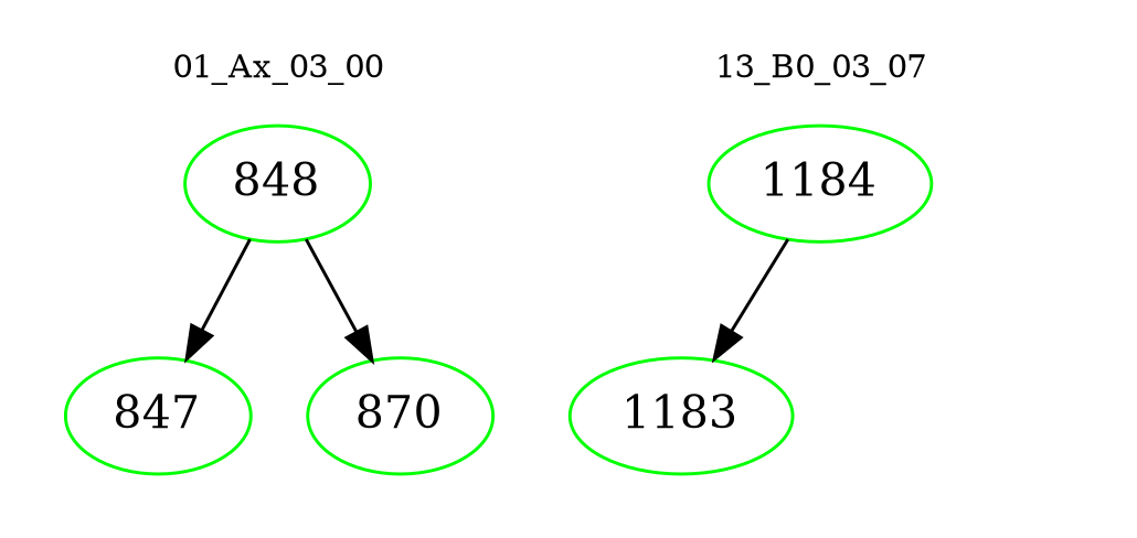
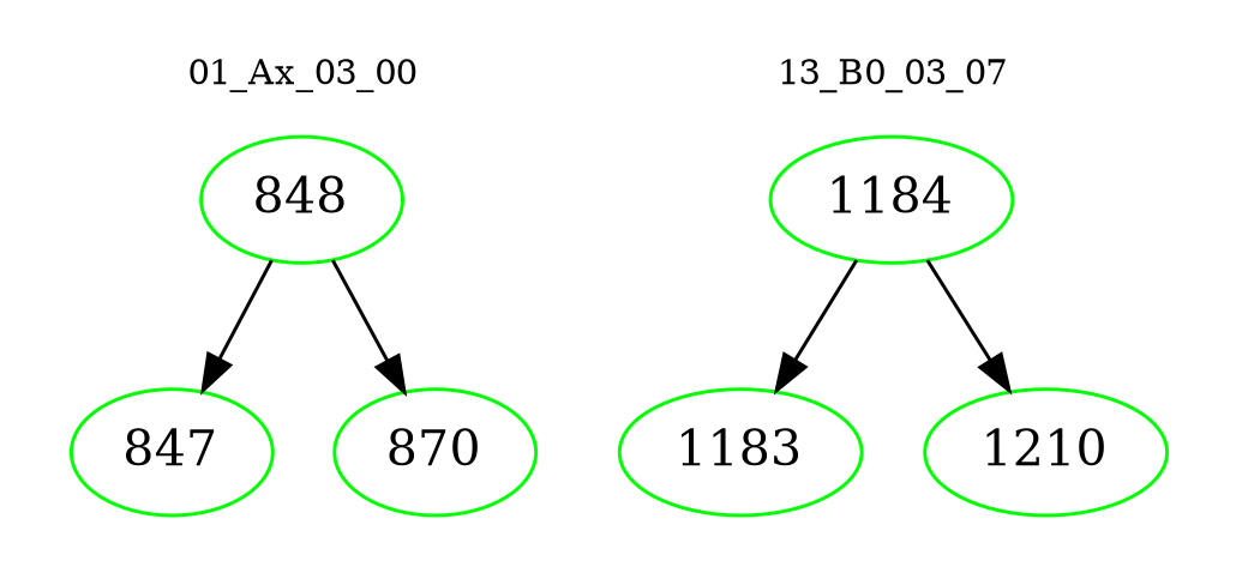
  digraph {
    node [color=green]
    edge [color=black]
    n1 [label=848]
    n2 [label=847]
    n3 [label=870]
    n4 [label=1184]
    n5 [label=1183]
+   n6 [label=1210]
    subgraph cluster_1 {
      color=white
      fontsize=10
      label="01_Ax_03_00"
      n1
      n2
      n3
    }
    subgraph cluster_2 {
      color=white
      fontsize=10
      label="13_B0_03_07"
      n4
      n5
+     n6
    }
    n1 -> n2
    n1 -> n3
    n4 -> n5
+   n4 -> n6
  }
